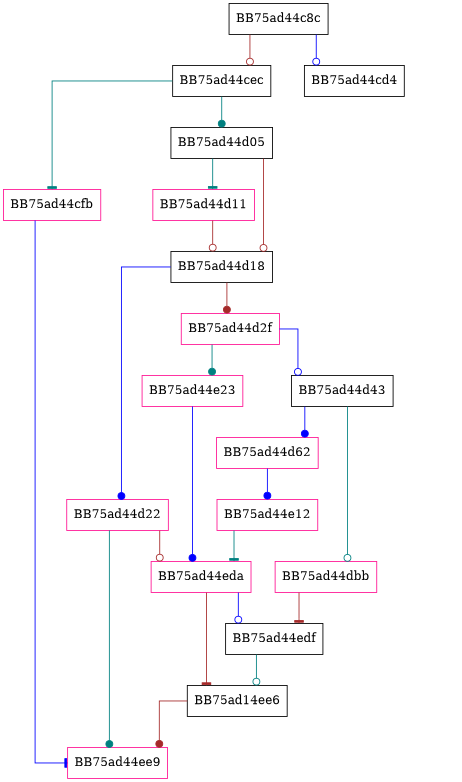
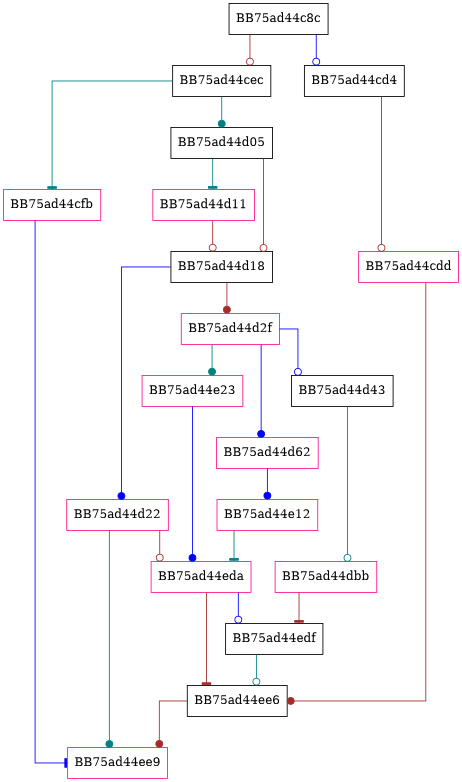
  digraph {
    splines=ortho
    node [color=deeppink shape=box]
    edge [arrowhead=odot color=brown]
    BB75ad44c8c [color=black]
    BB75ad44cec [color=black]
    BB75ad44cd4 [color=black]
    BB75ad44d05 [color=black]
    BB75ad44cfb
+   BB75ad44cdd
    BB75ad44d18 [color=black]
    BB75ad44d11
    BB75ad44ee9
-   BB75ad44ee6 [color=black label=BB75ad14ee6]
+   BB75ad44ee6 [color=black]
    BB75ad44d2f
    BB75ad44d22
    BB75ad44e23
    BB75ad44d43 [color=black]
    BB75ad44eda
    BB75ad44dbb
    BB75ad44d62
    BB75ad44edf [color=black]
    BB75ad44e12
    BB75ad44c8c -> BB75ad44cec
    BB75ad44c8c -> BB75ad44cd4 [color=blue]
    BB75ad44cec -> BB75ad44d05 [arrowhead=dot color=teal]
    BB75ad44cec -> BB75ad44cfb [arrowhead=tee color=teal]
+   BB75ad44cd4 -> BB75ad44cdd
    BB75ad44d05 -> BB75ad44d18
    BB75ad44d05 -> BB75ad44d11 [arrowhead=tee color=teal]
    BB75ad44cfb -> BB75ad44ee9 [arrowhead=tee color=blue]
+   BB75ad44cdd -> BB75ad44ee6 [arrowhead=dot]
    BB75ad44d18 -> BB75ad44d2f [arrowhead=dot]
    BB75ad44d18 -> BB75ad44d22 [arrowhead=dot color=blue]
    BB75ad44d11 -> BB75ad44d18
    BB75ad44ee6 -> BB75ad44ee9 [arrowhead=dot]
    BB75ad44d2f -> BB75ad44e23 [arrowhead=dot color=teal]
    BB75ad44d2f -> BB75ad44d43 [color=blue]
    BB75ad44d22 -> BB75ad44ee9 [arrowhead=dot color=teal]
    BB75ad44d22 -> BB75ad44eda
    BB75ad44e23 -> BB75ad44eda [arrowhead=dot color=blue]
    BB75ad44d43 -> BB75ad44dbb [color=teal]
-   BB75ad44d43 -> BB75ad44d62 [arrowhead=dot color=blue]
+   BB75ad44d2f -> BB75ad44d62 [arrowhead=dot color=blue]
    BB75ad44eda -> BB75ad44ee6 [arrowhead=tee]
    BB75ad44eda -> BB75ad44edf [color=blue]
    BB75ad44dbb -> BB75ad44edf [arrowhead=tee]
    BB75ad44d62 -> BB75ad44e12 [arrowhead=dot color=blue]
    BB75ad44edf -> BB75ad44ee6 [color=teal]
    BB75ad44e12 -> BB75ad44eda [arrowhead=tee color=teal]
  }
